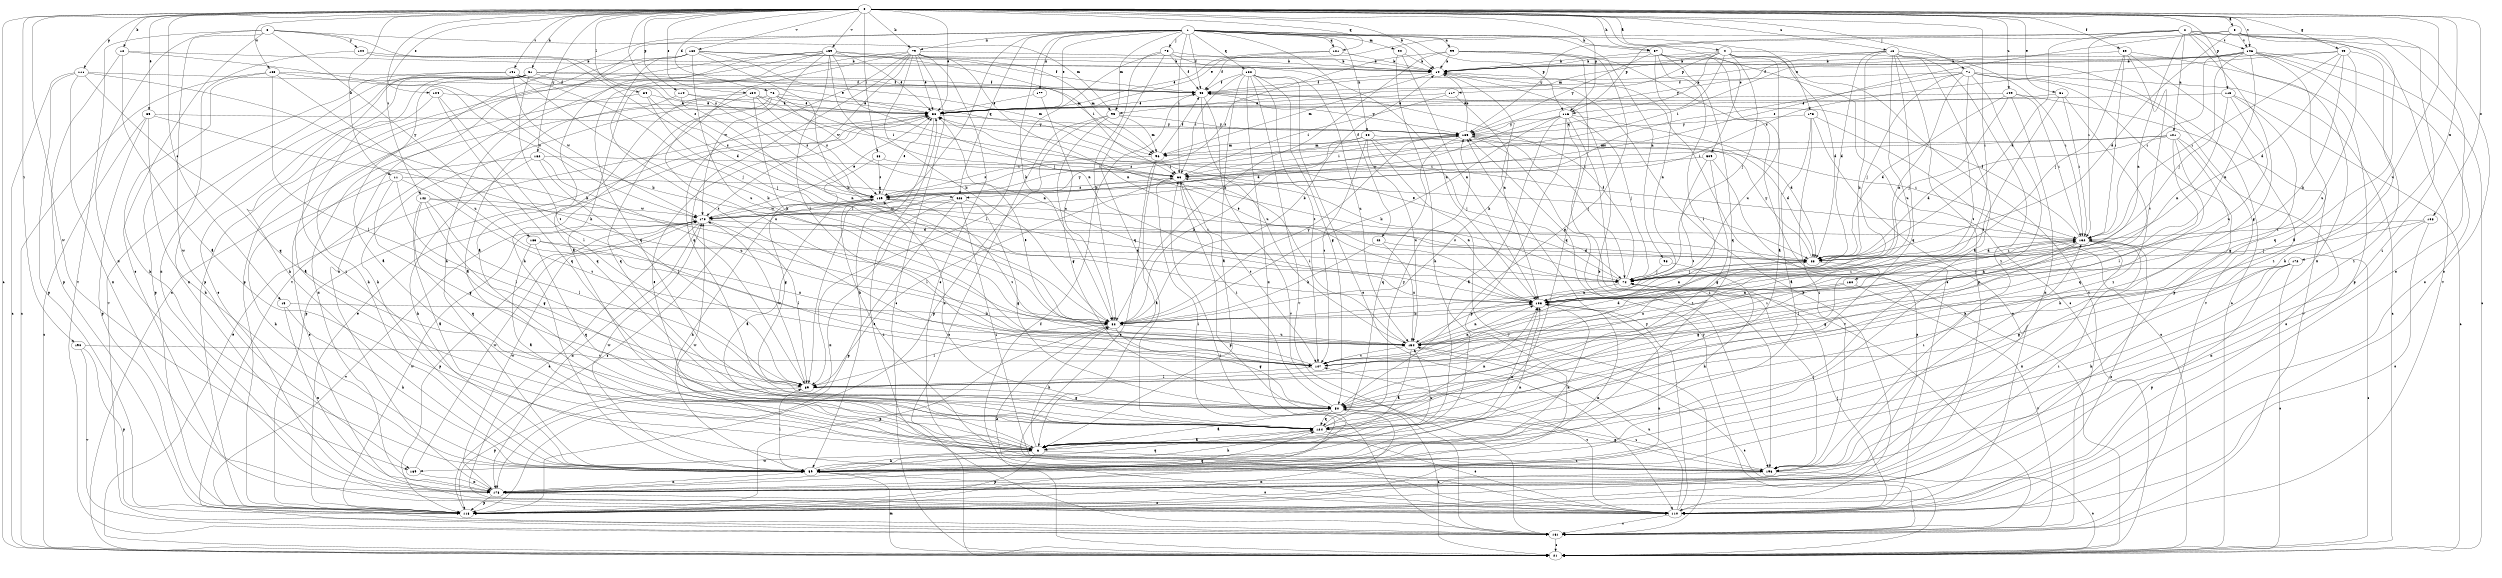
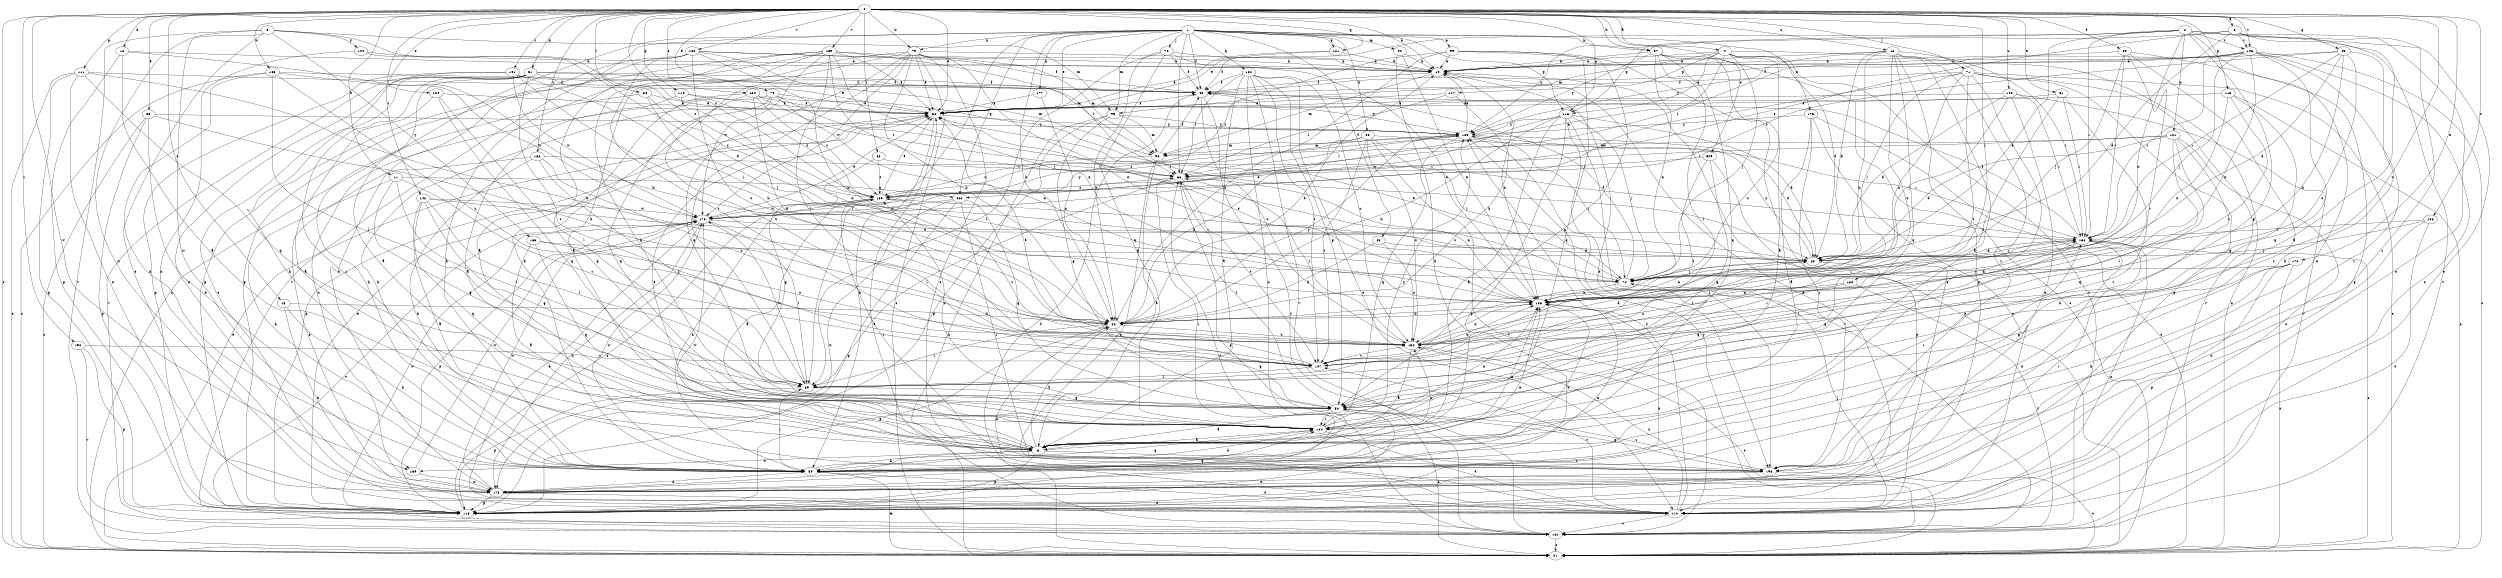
  strict digraph {
    0
    4
    5
    11
    12
    14
    15
    16
    21
    n10 [label=76]
    31
    35
    36
    39
    49
    51
    57
    71
    79
    84
    88
    104
    108
    n24 [label=509]
    111
    113
    114
    116
    121
    130
    134
    139
    141
    142
    146
    149
    154
    159
    160
    163
    169
    172
    182
    190
    95
    n46 [label=423]
    161
    28
    74
    117
    110
    193
    6
    185
    89
    50
    59
    147
    82
    118
    43
    103
    96
    178
    132
    124
    170
    66
    1
    42
    73
    80
    94
-   98
    99
    122
    173
    177
    2
    101
    3
    183
    n83 [label=144]
    0 -> 4 [label=a]
    0 -> 5 [label=a]
    0 -> 11 [label=b]
    0 -> 12 [label=b]
    0 -> 14 [label=b]
    0 -> 15 [label=c]
    0 -> 16 [label=c]
    0 -> 21 [label=c]
    0 -> n10 [label=d]
    0 -> 31 [label=e]
    0 -> 35 [label=e]
    0 -> 36 [label=e]
    0 -> 39 [label=f]
    0 -> 49 [label=g]
    0 -> 51 [label=h]
    0 -> 57 [label=h]
    0 -> 71 [label=j]
    0 -> 79 [label=k]
    0 -> 84 [label=l]
    0 -> 88 [label=l]
    0 -> 104 [label=o]
    0 -> 108 [label=o]
    0 -> n24 [label=o]
    0 -> 111 [label=p]
    0 -> 113 [label=p]
    0 -> 114 [label=p]
    0 -> 116 [label=p]
    0 -> 121 [label=q]
    0 -> 130 [label=r]
    0 -> 134 [label=s]
    0 -> 139 [label=s]
    0 -> 141 [label=t]
    0 -> 142 [label=t]
    0 -> 146 [label=t]
    0 -> 149 [label=u]
    0 -> 154 [label=u]
    0 -> 159 [label=v]
    0 -> 160 [label=v]
    0 -> 163 [label=w]
    0 -> 169 [label=w]
    0 -> 172 [label=x]
    0 -> 182 [label=y]
    0 -> 190 [label=z]
    4 -> 14 [label=b]
    4 -> 21 [label=c]
    4 -> 116 [label=p]
    4 -> 154 [label=u]
    4 -> 95 [label=m]
    4 -> n46 [label=q]
    4 -> 161 [label=v]
    4 -> 28 [label=d]
    4 -> 74 [label=j]
    4 -> 117 [label=p]
    5 -> 139 [label=s]
    5 -> 146 [label=t]
    5 -> 28 [label=d]
    5 -> 110 [label=o]
    5 -> 193 [label=z]
    5 -> 6 [label=a]
    5 -> 185 [label=y]
    11 -> n46 [label=q]
    11 -> 89 [label=l]
    11 -> 50 [label=g]
    11 -> 59 [label=h]
    11 -> 147 [label=t]
    12 -> 14 [label=b]
    12 -> 6 [label=a]
    12 -> 82 [label=k]
    12 -> 118 [label=p]
    14 -> 43 [label=f]
    14 -> 103 [label=n]
    14 -> 96 [label=m]
    15 -> 59 [label=h]
    15 -> 82 [label=k]
    15 -> 178 [label=x]
    16 -> 14 [label=b]
    16 -> 154 [label=u]
    16 -> 28 [label=d]
    16 -> 193 [label=z]
    16 -> 6 [label=a]
    16 -> 185 [label=y]
    16 -> 82 [label=k]
    16 -> 118 [label=p]
    16 -> 132 [label=r]
    16 -> 124 [label=q]
    21 -> 14 [label=b]
    21 -> 36 [label=e]
    21 -> 43 [label=f]
    n10 -> 36 [label=e]
    n10 -> 28 [label=d]
    n10 -> 59 [label=h]
    n10 -> 103 [label=n]
    n10 -> 178 [label=x]
    n10 -> 132 [label=r]
    n10 -> 124 [label=q]
    31 -> 36 [label=e]
    31 -> 193 [label=z]
    31 -> 147 [label=t]
    31 -> 132 [label=r]
    35 -> 21 [label=c]
    35 -> 185 [label=y]
    35 -> 59 [label=h]
    35 -> 82 [label=k]
    35 -> 118 [label=p]
    36 -> 185 [label=y]
    36 -> 59 [label=h]
    36 -> 118 [label=p]
    39 -> 14 [label=b]
    39 -> 74 [label=j]
    39 -> 193 [label=z]
    39 -> 147 [label=t]
    39 -> 118 [label=p]
    39 -> 132 [label=r]
    49 -> 14 [label=b]
    49 -> 139 [label=s]
    49 -> 154 [label=u]
    49 -> 28 [label=d]
    49 -> 59 [label=h]
    49 -> 82 [label=k]
    49 -> 132 [label=r]
    51 -> 36 [label=e]
    51 -> 161 [label=v]
    51 -> 110 [label=o]
    51 -> 193 [label=z]
    51 -> 6 [label=a]
    51 -> 147 [label=t]
    51 -> 43 [label=f]
    51 -> 96 [label=m]
    51 -> 178 [label=x]
    57 -> 14 [label=b]
    57 -> 21 [label=c]
    57 -> 6 [label=a]
    57 -> 185 [label=y]
    57 -> 89 [label=l]
    57 -> 103 [label=n]
    57 -> 124 [label=q]
    71 -> 21 [label=c]
    71 -> 161 [label=v]
    71 -> 74 [label=j]
    71 -> 59 [label=h]
    71 -> 147 [label=t]
    71 -> 118 [label=p]
    71 -> 43 [label=f]
    71 -> 103 [label=n]
    71 -> 170 [label=w]
    79 -> 14 [label=b]
    79 -> 21 [label=c]
    79 -> 36 [label=e]
    79 -> 110 [label=o]
    79 -> 6 [label=a]
    79 -> 89 [label=l]
    79 -> 59 [label=h]
    79 -> 82 [label=k]
    79 -> 103 [label=n]
    79 -> 96 [label=m]
    79 -> 124 [label=q]
    79 -> 170 [label=w]
    84 -> 36 [label=e]
    84 -> 139 [label=s]
    84 -> 74 [label=j]
    84 -> 59 [label=h]
    88 -> 139 [label=s]
    88 -> 50 [label=g]
    88 -> 66 [label=i]
    104 -> 36 [label=e]
    104 -> 6 [label=a]
    104 -> 89 [label=l]
    104 -> 124 [label=q]
    108 -> 74 [label=j]
    108 -> 110 [label=o]
    108 -> 178 [label=x]
    108 -> 132 [label=r]
    n24 -> 50 [label=g]
    n24 -> 147 [label=t]
    n24 -> 118 [label=p]
    n24 -> 66 [label=i]
    111 -> 21 [label=c]
    111 -> 82 [label=k]
    111 -> 118 [label=p]
    111 -> 43 [label=f]
    111 -> 178 [label=x]
    111 -> 124 [label=q]
    113 -> 21 [label=c]
    113 -> 36 [label=e]
    113 -> 154 [label=u]
    113 -> 50 [label=g]
    113 -> 103 [label=n]
    114 -> 36 [label=e]
    114 -> 139 [label=s]
    114 -> 6 [label=a]
    114 -> 103 [label=n]
    116 -> 161 [label=v]
    116 -> 28 [label=d]
    116 -> 74 [label=j]
    116 -> 193 [label=z]
    116 -> 6 [label=a]
    116 -> 185 [label=y]
    116 -> 82 [label=k]
    116 -> 118 [label=p]
    116 -> 170 [label=w]
    121 -> 14 [label=b]
    121 -> 36 [label=e]
    121 -> 43 [label=f]
    130 -> 154 [label=u]
    130 -> 161 [label=v]
    130 -> 103 [label=n]
    134 -> 36 [label=e]
    134 -> 139 [label=s]
    134 -> 154 [label=u]
    134 -> 82 [label=k]
    134 -> 124 [label=q]
    134 -> 66 [label=i]
    139 -> 36 [label=e]
    139 -> 193 [label=z]
    139 -> 6 [label=a]
    139 -> 59 [label=h]
    139 -> 147 [label=t]
    139 -> 170 [label=w]
    141 -> 74 [label=j]
    141 -> 59 [label=h]
    141 -> 82 [label=k]
    141 -> 118 [label=p]
    141 -> 43 [label=f]
    141 -> 170 [label=w]
    142 -> 28 [label=d]
    142 -> 6 [label=a]
    142 -> 89 [label=l]
    142 -> 50 [label=g]
    142 -> 124 [label=q]
    142 -> 170 [label=w]
    146 -> 14 [label=b]
    146 -> 21 [label=c]
    146 -> 74 [label=j]
    146 -> 110 [label=o]
    146 -> 193 [label=z]
    146 -> 43 [label=f]
    146 -> 103 [label=n]
    146 -> 132 [label=r]
    146 -> 124 [label=q]
    146 -> 66 [label=i]
    149 -> 36 [label=e]
    149 -> 161 [label=v]
    149 -> 28 [label=d]
    149 -> 74 [label=j]
    149 -> 178 [label=x]
    149 -> 132 [label=r]
    154 -> 21 [label=c]
    154 -> 28 [label=d]
    154 -> 6 [label=a]
    154 -> 147 [label=t]
    154 -> 103 [label=n]
    154 -> 66 [label=i]
    159 -> 14 [label=b]
    159 -> 36 [label=e]
    159 -> 74 [label=j]
    159 -> 6 [label=a]
    159 -> 59 [label=h]
    159 -> 147 [label=l]
    159 -> 118 [label=p]
    159 -> 103 [label=n]
    159 -> 124 [label=q]
    159 -> 170 [label=w]
    159 -> 66 [label=i]
    160 -> 14 [label=b]
    160 -> 154 [label=u]
    160 -> 147 [label=t]
    160 -> 82 [label=k]
    160 -> 118 [label=p]
    160 -> 43 [label=f]
    160 -> 96 [label=m]
    160 -> 178 [label=x]
    163 -> 21 [label=c]
    163 -> 154 [label=u]
    163 -> 89 [label=l]
    163 -> 59 [label=h]
    163 -> 43 [label=f]
    163 -> 170 [label=w]
    169 -> 178 [label=x]
    169 -> 170 [label=w]
    172 -> 21 [label=c]
    172 -> 74 [label=j]
    172 -> 50 [label=g]
    172 -> 59 [label=h]
    172 -> 118 [label=p]
    182 -> 154 [label=u]
    182 -> 110 [label=o]
    182 -> 89 [label=l]
    182 -> 59 [label=h]
    182 -> 66 [label=i]
    190 -> 161 [label=v]
    190 -> 147 [label=t]
    190 -> 118 [label=p]
    95 -> 21 [label=c]
    95 -> 185 [label=y]
    95 -> 50 [label=g]
    95 -> 118 [label=p]
    95 -> 96 [label=m]
    n46 -> 193 [label=z]
    n46 -> 50 [label=g]
    n46 -> 118 [label=p]
    n46 -> 178 [label=x]
    n46 -> 170 [label=w]
    161 -> 21 [label=c]
    161 -> 36 [label=e]
    161 -> 185 [label=y]
    161 -> 66 [label=i]
    28 -> 74 [label=j]
    28 -> 185 [label=y]
    28 -> 50 [label=g]
    28 -> 103 [label=n]
    28 -> 132 [label=r]
    74 -> 36 [label=e]
    74 -> 139 [label=s]
    74 -> 43 [label=f]
    74 -> 103 [label=n]
    117 -> 36 [label=e]
    117 -> 82 [label=k]
    117 -> 66 [label=i]
    110 -> 14 [label=b]
    110 -> 154 [label=u]
    110 -> 161 [label=v]
    110 -> 74 [label=j]
    110 -> 185 [label=y]
    110 -> 147 [label=t]
    110 -> 82 [label=k]
    193 -> 21 [label=c]
-   193 -> 74 [label=j]
    193 -> 50 [label=g]
    193 -> 178 [label=x]
    193 -> 170 [label=w]
    6 -> 36 [label=e]
    6 -> 154 [label=u]
    6 -> 169 [label=w]
    6 -> 193 [label=z]
    6 -> 59 [label=h]
    6 -> 82 [label=k]
    6 -> 118 [label=p]
    6 -> 103 [label=n]
    6 -> 132 [label=r]
    185 -> 14 [label=b]
    185 -> 139 [label=s]
    185 -> 28 [label=d]
    185 -> 74 [label=j]
    185 -> 193 [label=z]
    185 -> 96 [label=m]
    185 -> 124 [label=q]
    185 -> 66 [label=i]
    89 -> 50 [label=g]
    89 -> 118 [label=p]
    89 -> 170 [label=w]
    50 -> 21 [label=c]
    50 -> 139 [label=s]
    50 -> 193 [label=z]
    50 -> 6 [label=a]
-   50 -> 124 [label=q]
+   50 -> 124 [label=r]
    50 -> 66 [label=i]
    59 -> 14 [label=b]
    59 -> 21 [label=m]
    59 -> 110 [label=o]
    59 -> 89 [label=l]
    59 -> 103 [label=n]
    59 -> 178 [label=x]
    59 -> 124 [label=q]
    59 -> 170 [label=w]
    59 -> 66 [label=i]
    147 -> 36 [label=e]
    147 -> 89 [label=l]
    147 -> 103 [label=n]
    147 -> 132 [label=r]
    82 -> 14 [label=b]
    82 -> 154 [label=u]
    82 -> 185 [label=y]
    82 -> 89 [label=l]
    82 -> 50 [label=g]
    82 -> 118 [label=p]
    118 -> 36 [label=e]
    118 -> 139 [label=s]
    118 -> 103 [label=n]
    118 -> 170 [label=w]
    43 -> 36 [label=e]
    43 -> 154 [label=u]
    43 -> 161 [label=v]
    43 -> 185 [label=y]
    103 -> 36 [label=e]
    103 -> 59 [label=h]
    103 -> 82 [label=k]
    103 -> 132 [label=r]
    96 -> 139 [label=s]
    96 -> 110 [label=o]
    96 -> 6 [label=a]
    96 -> 43 [label=f]
    96 -> 66 [label=i]
    178 -> 110 [label=o]
    178 -> 118 [label=p]
    178 -> 103 [label=n]
    178 -> 132 [label=r]
    178 -> 124 [label=q]
    178 -> 170 [label=w]
    132 -> 21 [label=c]
    132 -> 28 [label=d]
    132 -> 110 [label=o]
    132 -> 89 [label=l]
    132 -> 50 [label=g]
    132 -> 43 [label=f]
    132 -> 178 [label=x]
    124 -> 110 [label=o]
    124 -> 6 [label=a]
    124 -> 185 [label=y]
    124 -> 59 [label=h]
    124 -> 103 [label=n]
    170 -> 36 [label=e]
    170 -> 161 [label=v]
    170 -> 110 [label=o]
    170 -> 185 [label=y]
    170 -> 89 [label=l]
    170 -> 118 [label=p]
    170 -> 178 [label=x]
    170 -> 132 [label=r]
    66 -> 139 [label=s]
    66 -> 89 [label=l]
    66 -> 147 [label=t]
    66 -> 118 [label=p]
    66 -> 103 [label=n]
    1 -> 21 [label=c]
    1 -> 36 [label=e]
    1 -> 57 [label=h]
    1 -> 79 [label=k]
    1 -> 116 [label=p]
    1 -> 121 [label=q]
    1 -> 95 [label=m]
    1 -> n46 [label=q]
    1 -> 161 [label=v]
    1 -> 89 [label=l]
    1 -> 82 [label=k]
    1 -> 43 [label=f]
    1 -> 66 [label=i]
    1 -> 42 [label=f]
    1 -> 73 [label=j]
    1 -> 80 [label=k]
    1 -> 94 [label=m]
-   1 -> 98 [label=n]
    1 -> 99 [label=n]
    1 -> 122 [label=q]
    1 -> 173 [label=x]
    1 -> 177 [label=x]
    42 -> 154 [label=u]
    42 -> 28 [label=d]
    42 -> 82 [label=k]
    73 -> 14 [label=b]
    73 -> 89 [label=l]
    73 -> 82 [label=k]
    73 -> 43 [label=f]
    73 -> 103 [label=n]
    73 -> 124 [label=q]
    80 -> 154 [label=u]
    80 -> 161 [label=v]
    80 -> 74 [label=j]
    80 -> 147 [label=t]
    80 -> 82 [label=k]
    80 -> 96 [label=m]
    80 -> 132 [label=r]
    94 -> 14 [label=b]
    94 -> 59 [label=h]
    94 -> 103 [label=n]
-   98 -> 74 [label=j]
-   98 -> 59 [label=h]
    99 -> 14 [label=b]
    99 -> 139 [label=s]
    99 -> 110 [label=o]
    99 -> 50 [label=g]
    99 -> 82 [label=k]
    99 -> 124 [label=q]
    122 -> 154 [label=u]
    122 -> 161 [label=v]
    122 -> 110 [label=o]
    122 -> 6 [label=a]
    122 -> 50 [label=g]
    122 -> 147 [label=t]
    122 -> 43 [label=f]
    122 -> 178 [label=x]
    122 -> 66 [label=i]
    173 -> 21 [label=c]
    173 -> 110 [label=o]
    173 -> 193 [label=z]
    173 -> 6 [label=a]
    173 -> 185 [label=y]
    177 -> 36 [label=e]
    177 -> 82 [label=c]
    2 -> 36 [label=e]
    2 -> 116 [label=p]
    2 -> 146 [label=t]
    2 -> 161 [label=v]
    2 -> 28 [label=d]
    2 -> 110 [label=o]
    2 -> 50 [label=g]
    2 -> 103 [label=n]
    2 -> 178 [label=x]
    2 -> 132 [label=r]
    2 -> 101 [label=n]
    101 -> 28 [label=d]
    101 -> 110 [label=o]
    101 -> 89 [label=l]
    101 -> 59 [label=h]
    101 -> 96 [label=m]
    101 -> 124 [label=q]
    101 -> 66 [label=i]
    3 -> 139 [label=s]
    3 -> 169 [label=w]
    3 -> 95 [label=m]
    3 -> 161 [label=v]
    3 -> 110 [label=o]
    3 -> 178 [label=x]
    3 -> 183 [label=y]
    3 -> n83 [label=y]
    183 -> 154 [label=u]
    183 -> 28 [label=d]
    183 -> 6 [label=a]
    183 -> 124 [label=q]
    n83 -> 14 [label=b]
    n83 -> 28 [label=d]
    n83 -> 178 [label=x]
  }
